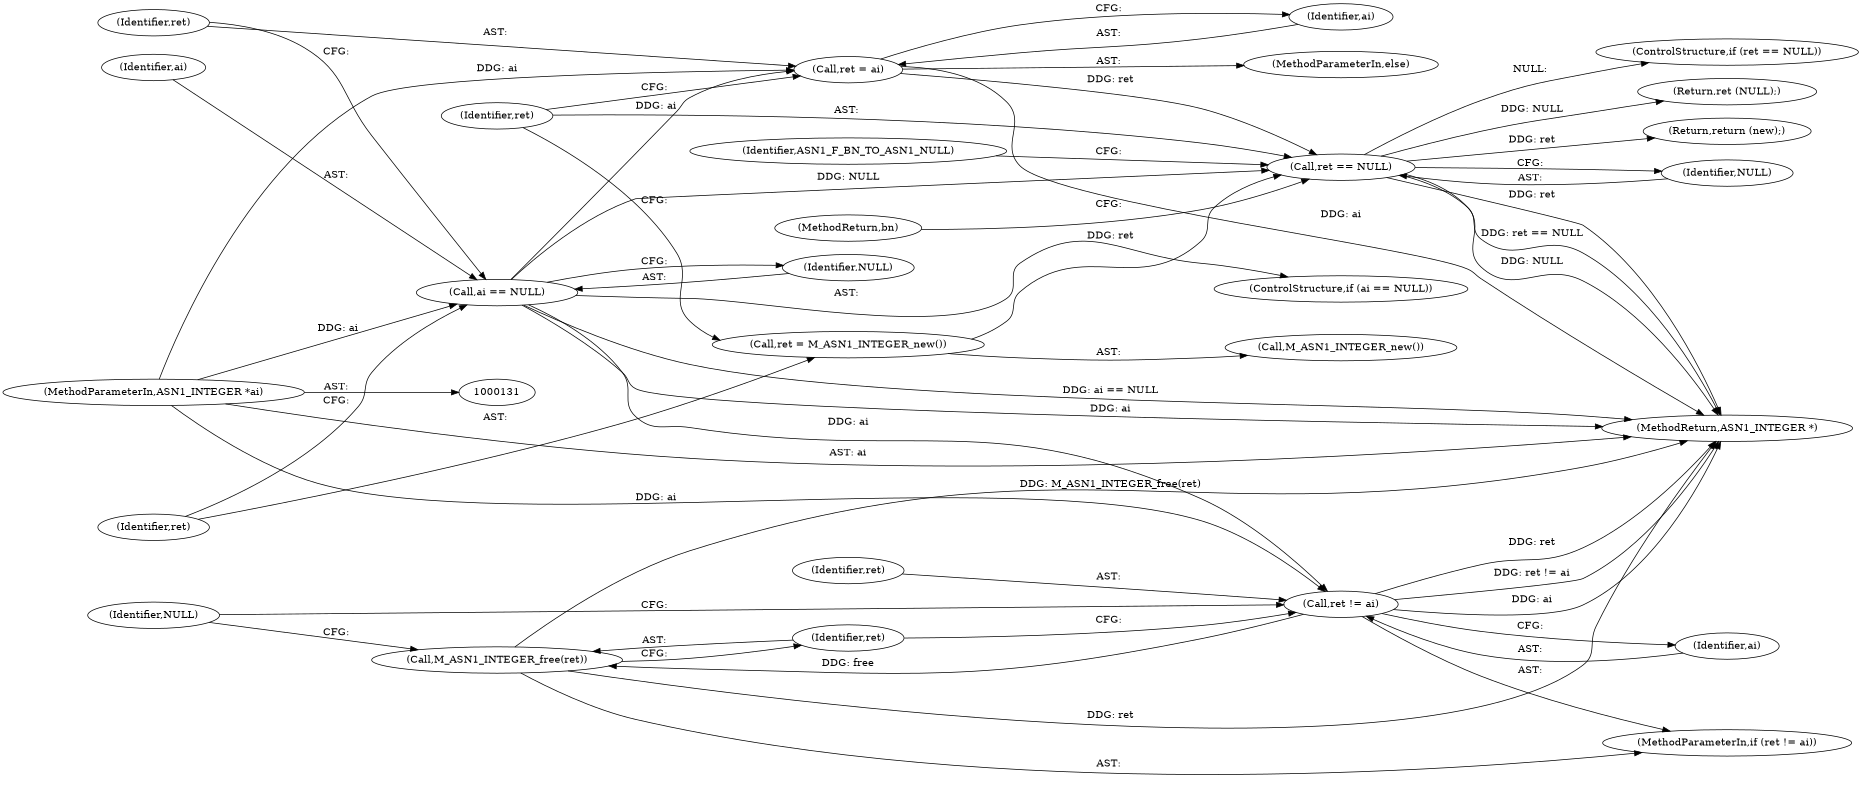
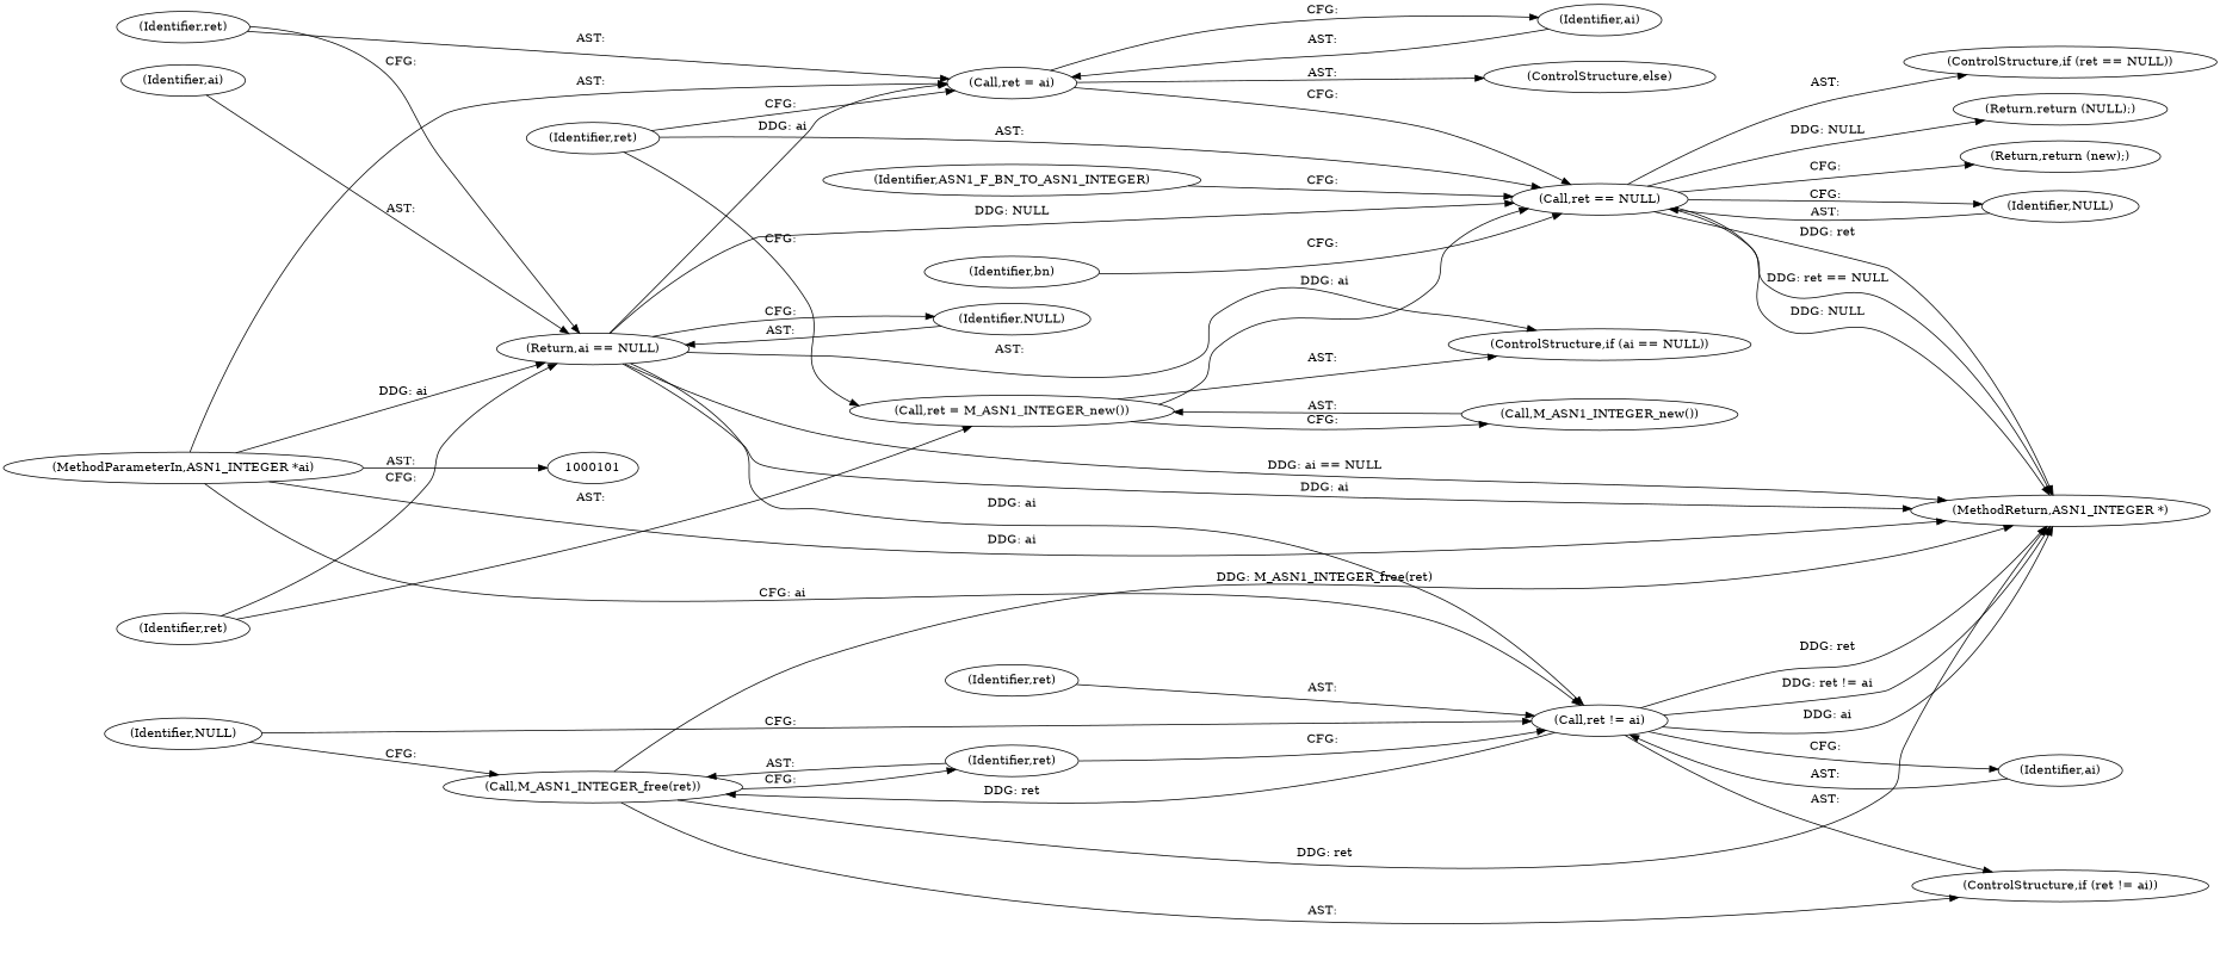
  digraph {
    rankdir=LR
    n1 [label="(Call,M_ASN1_INTEGER_free(ret))"]
    n2 [label="(MethodReturn,ASN1_INTEGER *)"]
-   n3 [label="(MethodParameterIn,if (ret != ai))"]
+   n3 [label="(ControlStructure,if (ret != ai))"]
    n4 [label="(Identifier,ret)"]
    n5 [label="(Call,ret != ai)"]
    n6 [label="(Identifier,ai)"]
    n7 [label="(Call,ret == NULL)"]
    n8 [label="(Identifier,NULL)"]
    n9 [label="(ControlStructure,if (ret == NULL))"]
-   n10 [label="(Return,ret (NULL);)"]
+   n10 [label="(Return,return (NULL);)"]
    n11 [label="(Return,return (new);)"]
    n12 [label="(Call,ret = ai)"]
    n13 [label="(Identifier,ai)"]
-   n14 [label="(MethodParameterIn,else)"]
-   n15 [label="(Call,ai == NULL)"]
+   n14 [label="(ControlStructure,else)"]
+   n15 [label="(Return,ai == NULL)"]
    n16 [label="(Identifier,NULL)"]
    n17 [label="(ControlStructure,if (ai == NULL))"]
    n18 [label="(MethodParameterIn,ASN1_INTEGER *ai)"]
-   1000101 [label=1000131]
+   1000101
    n20 [label="(Call,ret = M_ASN1_INTEGER_new())"]
    n21 [label="(Call,M_ASN1_INTEGER_new())"]
    n22 [label="(Identifier,ret)"]
    n23 [label="(Identifier,ai)"]
    n24 [label="(Identifier,ret)"]
    n25 [label="(Identifier,NULL)"]
    n26 [label="(Identifier,ret)"]
-   n27 [label="(MethodReturn,bn)"]
-   n28 [label="(Identifier,ASN1_F_BN_TO_ASN1_NULL)"]
+   n27 [label="(Identifier,bn)"]
+   n28 [label="(Identifier,ASN1_F_BN_TO_ASN1_INTEGER)"]
    n29 [label="(Identifier,ret)"]
    n1 -> n2 [label="DDG: M_ASN1_INTEGER_free(ret)"]
    n1 -> n2 [label="DDG: ret"]
    n1 -> n3 [label="AST: "]
    n1 -> n4 [label="CFG: "]
    n4 -> n1 [label="AST: "]
    n4 -> n5 [label="CFG: "]
-   n5 -> n1 [label="DDG: free"]
+   n5 -> n1 [label="DDG: ret"]
    n5 -> n2 [label="DDG: ret"]
    n5 -> n2 [label="DDG: ret != ai"]
    n5 -> n2 [label="DDG: ai"]
    n5 -> n3 [label="AST: "]
    n5 -> n6 [label="CFG: "]
    n6 -> n5 [label="AST: "]
    n7 -> n2 [label="DDG: ret"]
    n7 -> n2 [label="DDG: ret == NULL"]
    n7 -> n2 [label="DDG: NULL"]
    n7 -> n8 [label="CFG: "]
-   n7 -> n9 [label="NULL: "]
+   n7 -> n9 [label="AST: "]
    n7 -> n10 [label="DDG: NULL"]
-   n7 -> n11 [label="DDG: ret"]
+   n7 -> n11 [label="CFG: "]
    n8 -> n7 [label="AST: "]
-   n12 -> n2 [label="DDG: ai"]
-   n12 -> n7 [label="DDG: ret"]
+   n12 -> n7 [label="CFG: "]
    n12 -> n13 [label="CFG: "]
    n12 -> n14 [label="AST: "]
    n13 -> n12 [label="AST: "]
    n15 -> n2 [label="DDG: ai"]
    n15 -> n2 [label="DDG: ai == NULL"]
    n15 -> n5 [label="DDG: ai"]
    n15 -> n7 [label="DDG: NULL"]
    n15 -> n12 [label="DDG: ai"]
    n15 -> n16 [label="CFG: "]
    n15 -> n17 [label="AST: "]
    n16 -> n15 [label="AST: "]
-   n18 -> n2 [label="AST: ai"]
-   n18 -> n5 [label="DDG: ai"]
-   n18 -> n12 [label="DDG: ai"]
+   n18 -> n2 [label="DDG: ai"]
+   n18 -> n5 [label="CFG: ai"]
+   n18 -> n12 [label="AST: "]
    n18 -> n15 [label="DDG: ai"]
    n18 -> 1000101 [label="AST: "]
-   n20 -> n7 [label="DDG: ret"]
-   n20 -> n21 [label="AST: "]
+   n20 -> n7 [label="DDG: ai"]
+   n20 -> n17 [label="AST: "]
+   n20 -> n21 [label="CFG: "]
+   n21 -> n20 [label="AST: "]
    n22 -> n12 [label="AST: "]
    n22 -> n15 [label="CFG: "]
    n23 -> n15 [label="AST: "]
    n24 -> n15 [label="CFG: "]
    n24 -> n20 [label="AST: "]
    n25 -> n1 [label="CFG: "]
    n25 -> n5 [label="CFG: "]
    n26 -> n5 [label="AST: "]
    n27 -> n7 [label="CFG: "]
    n28 -> n7 [label="CFG: "]
    n29 -> n7 [label="AST: "]
    n29 -> n12 [label="CFG: "]
    n29 -> n20 [label="CFG: "]
  }
